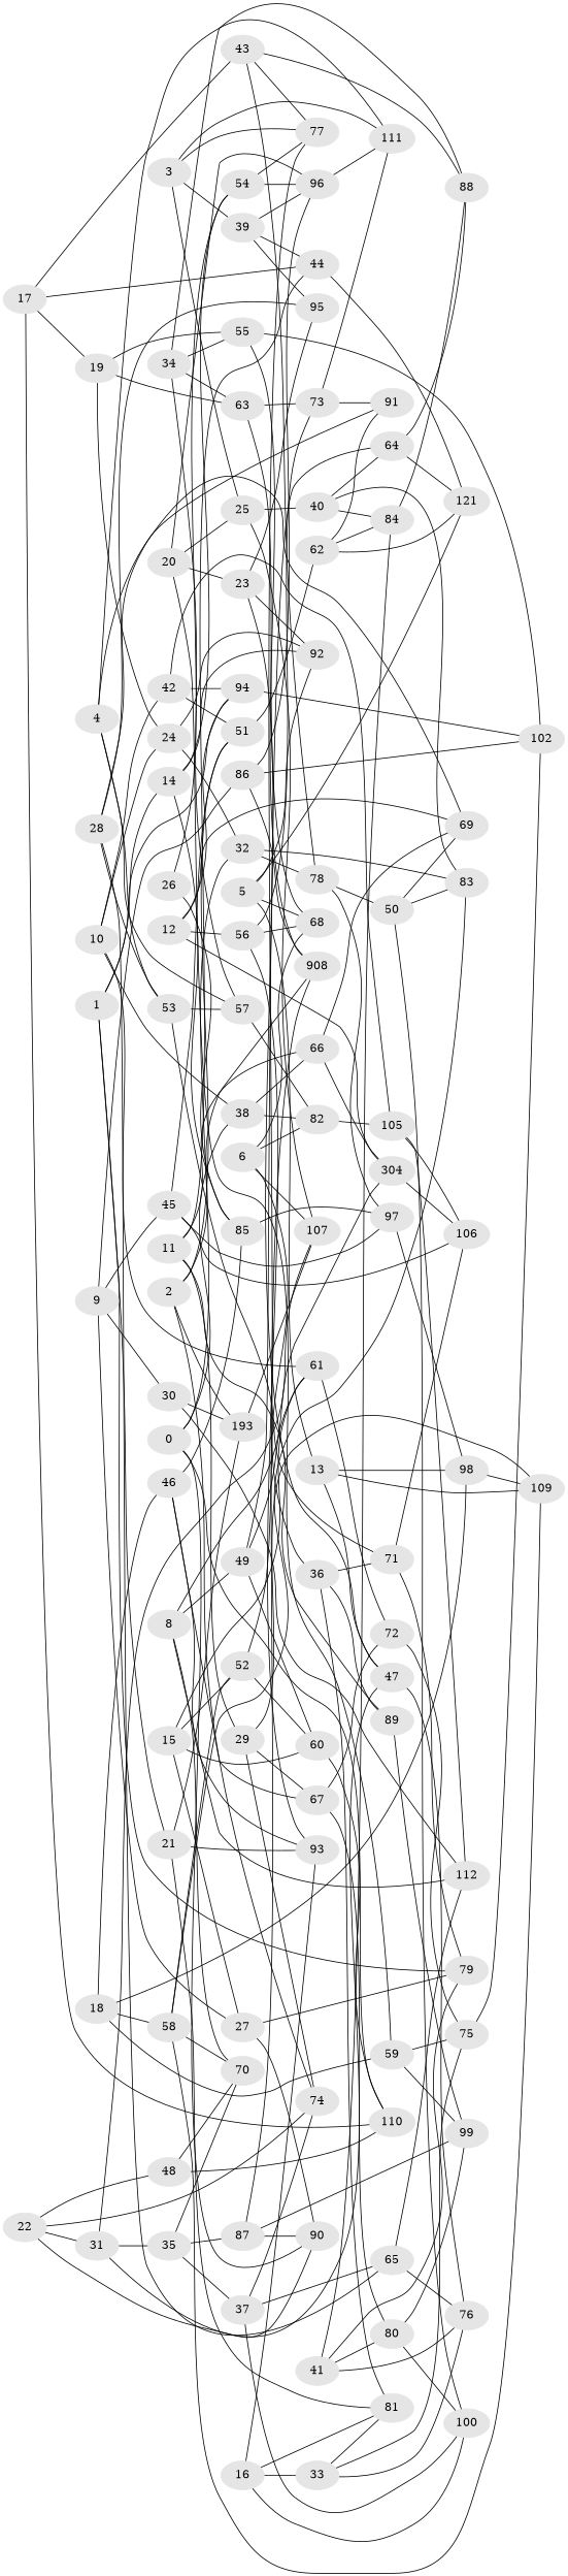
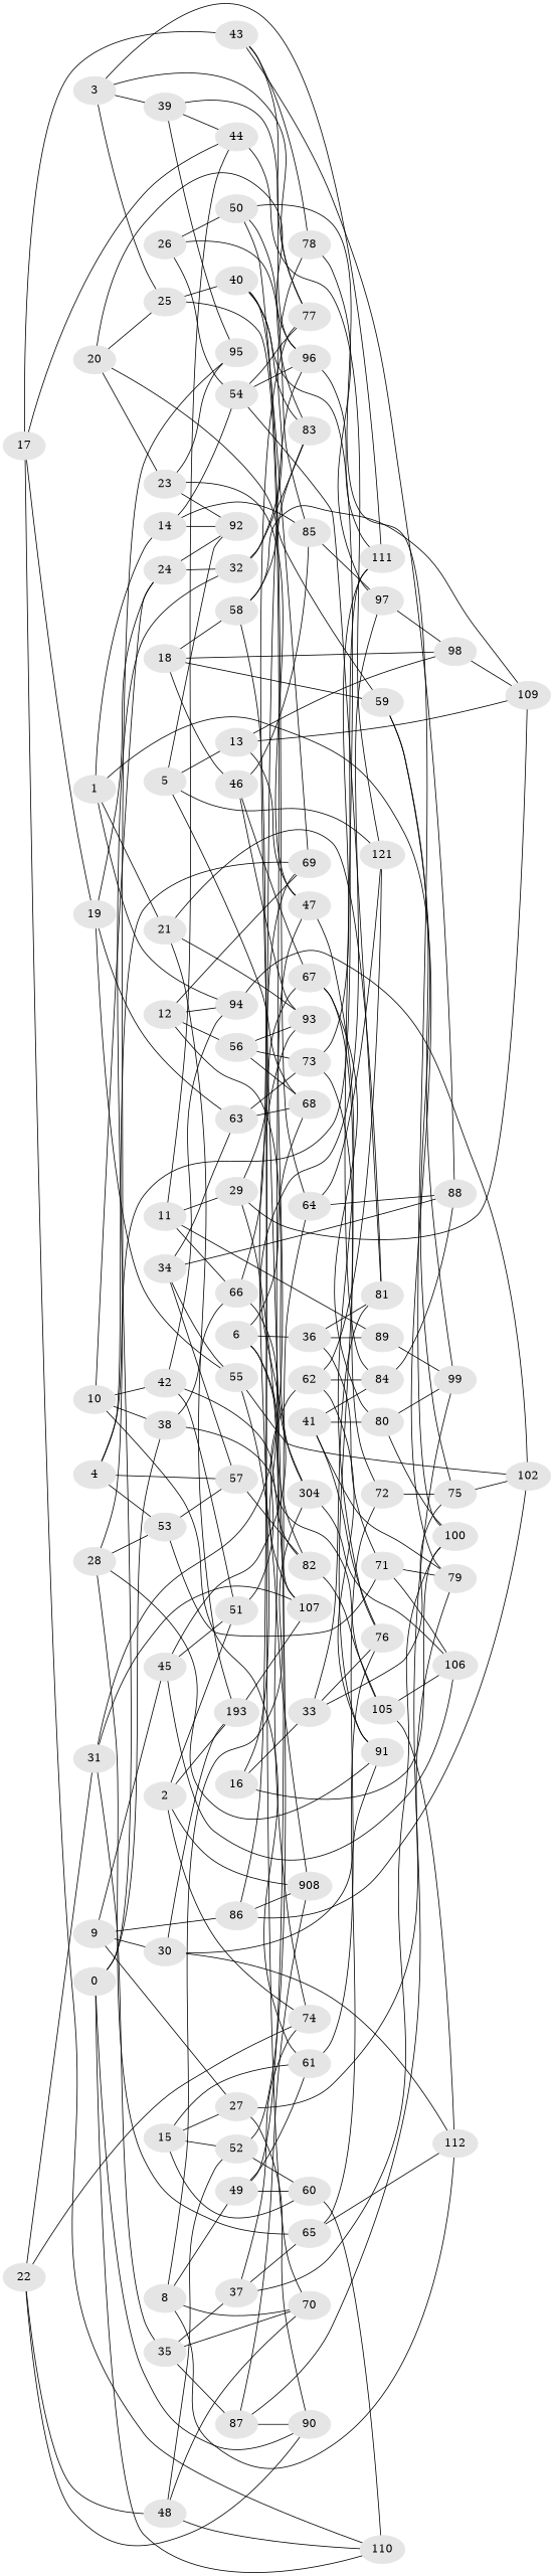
  graph {
    rankdir=LR
    node [color=gray90 style=filled]
    1
    14
    21
    79
    94
    92
    54
    85
    n9 [label=193]
    81
    93
    102
    2
    51
    74
    n16 [label=908]
    62
    107
    3
    25
    39
    77
    111
    40
    44
    96
    95
    4
    53
    57
    69
    71
    82
    5
    13
    68
    n37 [label=121]
    47
    98
    109
    6
    36
    89
    105
    n45 [label=0]
    32
    38
    90
    110
    78
    83
    66
    8
    49
    70
    n56 [label=304]
    112
    61
    60
    64
    106
    9
    27
    30
    45
    86
    91
    97
    10
    24
    42
    72
    11
    29
    67
    99
    12
    56
    73
    76
    15
    52
    16
    33
    100
    75
    17
    19
    43
    55
    63
    88
    18
    46
    58
    59
    20
    23
    22
    31
    48
    35
    84
    26
    50
    28
    65
    80
    37
    87
    34
    41
    1 -- 14
    1 -- 21
    1 -- 79
    1 -- 94
    14 -- 92
    14 -- 54
    14 -- 85
    21 -- n9
    21 -- 81
    21 -- 93
    94 -- 102
    54 -- 77
    54 -- 96
    85 -- 97
    n9 -- 107
    2 -- n9
    2 -- 51
    2 -- 74
    2 -- n16
    51 -- 62
    62 -- n37
    62 -- 91
    62 -- 84
    3 -- 25
    3 -- 39
    3 -- 77
    3 -- 111
    25 -- 107
    25 -- 40
    39 -- 44
    39 -- 96
    39 -- 95
    40 -- 83
    40 -- 64
    40 -- 84
    44 -- n37
    96 -- 111
    4 -- 111
    4 -- 53
    4 -- 57
    4 -- 69
    53 -- 57
    53 -- 71
    57 -- 82
    71 -- 79
    71 -- 106
    82 -- 105
    5 -- 92
    5 -- 13
    5 -- 68
    5 -- n37
    13 -- 47
    13 -- 98
    13 -- 109
    47 -- 76
    98 -- 109
    6 -- 107
    6 -- 82
    6 -- 68
    6 -- 36
    36 -- 81
    36 -- 71
    36 -- 89
    89 -- 99
    105 -- 112
    105 -- 106
    n45 -- 32
    n45 -- 38
    n45 -- 90
    n45 -- 110
    32 -- 78
    32 -- 83
    38 -- 82
    38 -- 66
    78 -- 97
    66 -- 69
    66 -- n56
    8 -- 49
    8 -- 70
    8 -- n56
    8 -- 112
    49 -- 61
    49 -- 60
    49 -- 64
    n56 -- 106
    61 -- 72
    60 -- 110
    64 -- n37
    64 -- 88
    9 -- 27
    9 -- 30
    9 -- 45
    9 -- 86
    27 -- 79
    27 -- 90
    30 -- n9
    30 -- 112
+   30 -- 91
    45 -- 51
    45 -- 106
    45 -- 97
    86 -- 102
    86 -- n16
    86 -- 96
    97 -- 98
    10 -- 38
    10 -- 61
    10 -- 24
    10 -- 42
    24 -- 92
    24 -- 32
    42 -- 94
    42 -- 51
    42 -- 105
    72 -- 75
    11 -- 44
    11 -- 89
    11 -- 66
    11 -- 29
    29 -- 74
    29 -- 109
    29 -- 67
    67 -- 72
    67 -- 80
    12 -- 94
    12 -- 69
    12 -- n56
    12 -- 56
    56 -- 93
    56 -- 68
    56 -- 73
    73 -- 111
    73 -- 91
    15 -- 61
    15 -- 60
    15 -- 27
    15 -- 52
    52 -- 77
    52 -- 60
-   16 -- 81
+   54 -- 81
    16 -- 93
    16 -- 33
    16 -- 100
    33 -- 81
    33 -- 76
    33 -- 75
    75 -- 102
    17 -- 44
    17 -- 110
    17 -- 19
    17 -- 43
    19 -- 24
    19 -- 55
    19 -- 63
    43 -- 77
    43 -- 78
    43 -- 88
    55 -- 102
    55 -- n16
    63 -- 68
    63 -- 73
    18 -- 98
    18 -- 46
    18 -- 58
    18 -- 59
    46 -- 85
    46 -- 93
    46 -- 67
    58 -- 109
    58 -- 83
    58 -- 70
    59 -- 99
    59 -- 75
    20 -- 25
    20 -- 96
    20 -- 59
    20 -- 23
    23 -- 92
    23 -- 95
    23 -- 47
    22 -- 74
    22 -- 90
    22 -- 31
    22 -- 48
    31 -- 107
    31 -- 47
    31 -- 35
    48 -- 110
    48 -- 70
-   58 -- 52
+   48 -- 52
    35 -- 70
    35 -- 37
    35 -- 87
    84 -- 88
    26 -- 54
    26 -- 85
-   78 -- 50
+   26 -- 50
    50 -- 69
    50 -- 83
    50 -- 100
    28 -- 95
    28 -- 53
    28 -- 91
    28 -- 65
    65 -- 112
    65 -- 76
    80 -- 99
    80 -- 100
    37 -- 74
    37 -- 100
    37 -- 65
    87 -- n16
    87 -- 90
    87 -- 99
    34 -- 57
    34 -- 55
    34 -- 63
    34 -- 88
    41 -- 79
    41 -- 76
    41 -- 84
    41 -- 80
  }
